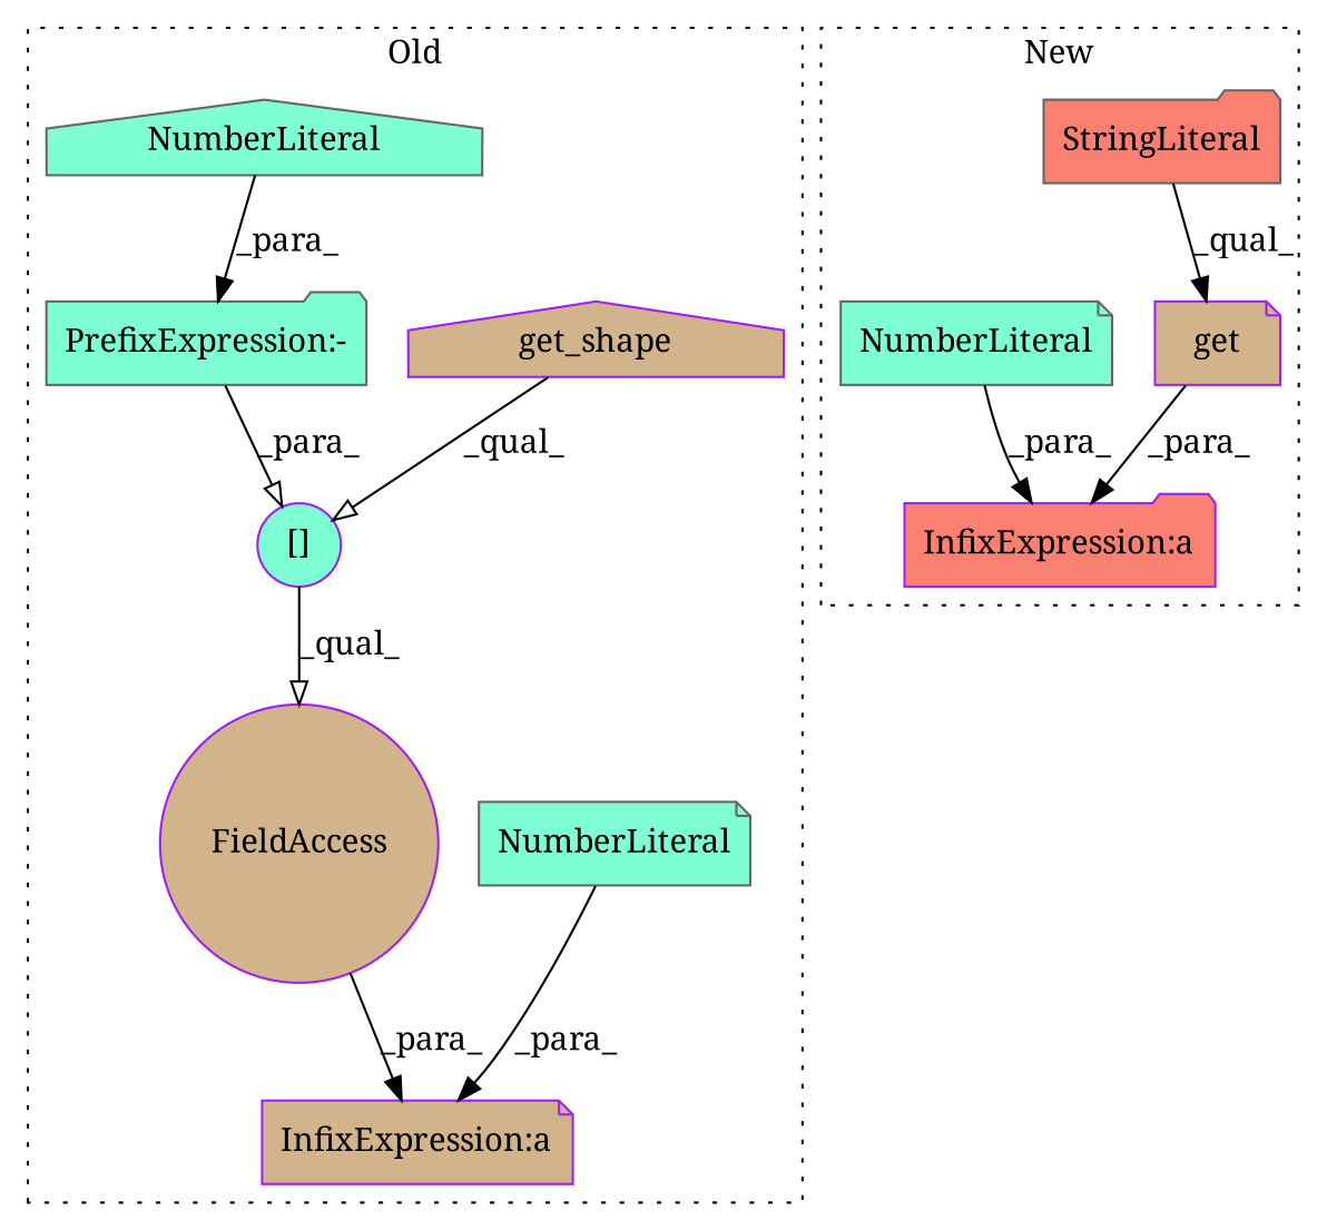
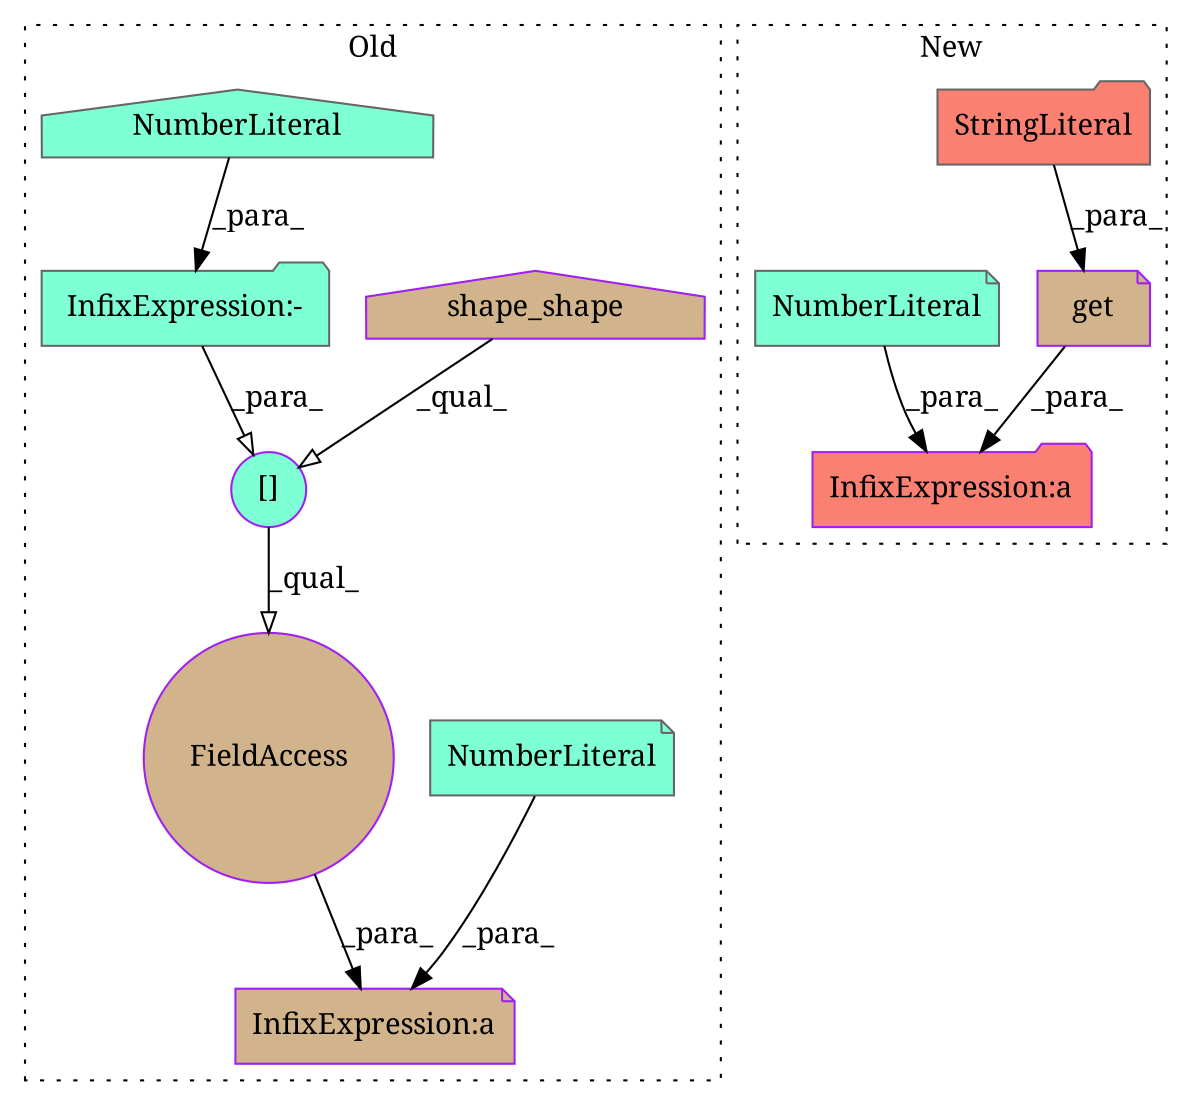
  digraph {
    fontname="Noto Serif"
    node [a=34 color=purple fillcolor=aquamarine fontname="Noto Serif" l=1 shape=note style=filled]
    edge [arrowhead=normal fontname="Noto Serif"]
-   n1 [a=32 fillcolor=tan l=11 label=get_shape s=2096 shape=house]
+   n1 [a=32 fillcolor=tan l=11 label=shape_shape s=2096 shape=house]
    n2 [a=2 l="19,1" label="[]" s="2089,2110" shape=circle]
    n3 [a=27 fillcolor=tan l=3 label="InfixExpression:a" s=2117]
    n4 [color=gray40 label=NumberLiteral s=2120]
    n5 [a=22 fillcolor=tan l=28 label=FieldAccess s=2089 shape=circle]
-   n6 [a=38 color=gray40 label="PrefixExpression:-" s=2108 shape=folder]
+   n6 [a=38 color=gray40 label="InfixExpression:-" s=2108 shape=folder]
    n7 [color=gray40 label=NumberLiteral s=2109 shape=house]
    n8 [a=32 fillcolor=tan l="4,1" label=get s="2140,2157"]
    n9 [a=45 color=gray40 fillcolor=salmon l=13 label=StringLiteral s=2144 shape=folder]
    n10 [a=27 fillcolor=salmon l=3 label="InfixExpression:a" s=2159 shape=folder]
    n11 [color=gray40 label=NumberLiteral s=2162]
    subgraph cluster_1 {
      label=Old
      style=dotted
      n1
      n2
      n3
      n4
      n5
      n6
      n7
    }
    subgraph cluster_2 {
      label=New
      style=dotted
      n8
      n9
      n10
      n11
    }
    n1 -> n2 [arrowhead=onormal label=_qual_]
    n2 -> n5 [arrowhead=onormal label=_qual_]
    n4 -> n3 [label=_para_]
    n5 -> n3 [label=_para_]
    n6 -> n2 [arrowhead=onormal label=_para_]
    n7 -> n6 [label=_para_]
    n8 -> n10 [label=_para_]
-   n9 -> n8 [label=_qual_]
+   n9 -> n8 [label=_para_]
    n11 -> n10 [label=_para_]
  }
